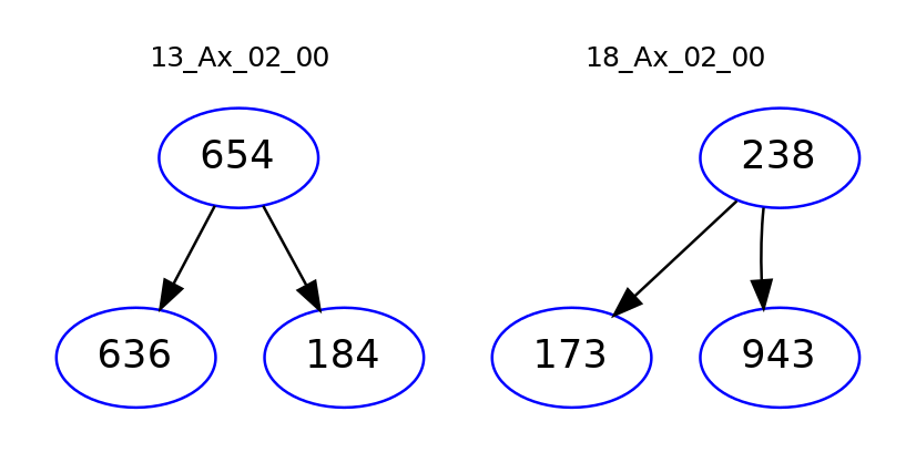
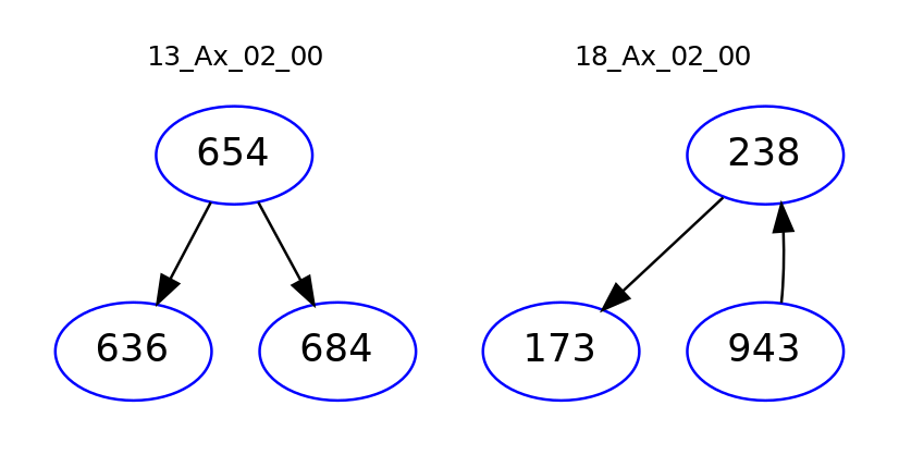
  digraph {
    fontname="DejaVu Sans"
    node [color=blue fontname="DejaVu Sans"]
    edge [color=black fontname="DejaVu Sans"]
    n1 [label=654]
    n2 [label=636]
-   n3 [label=184]
+   n3 [label=684]
    n4 [label=238]
    n5 [label=173]
    n6 [label=943]
    subgraph cluster_1 {
      color=white
      fontsize=10
      label="13_Ax_02_00"
      n1
      n2
      n3
    }
    subgraph cluster_2 {
      color=white
      fontsize=10
      label="18_Ax_02_00"
      n4
      n5
      n6
    }
    n1 -> n2
    n1 -> n3
    n4 -> n5
-   n4 -> n6
+   n6 -> n4
  }
